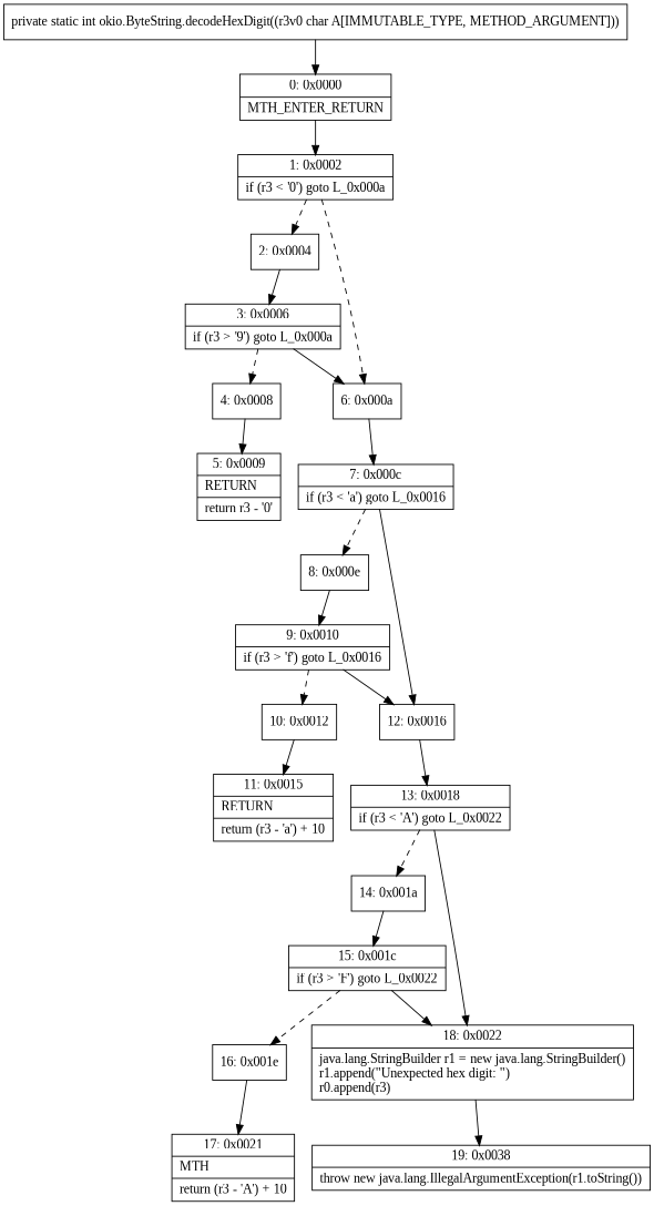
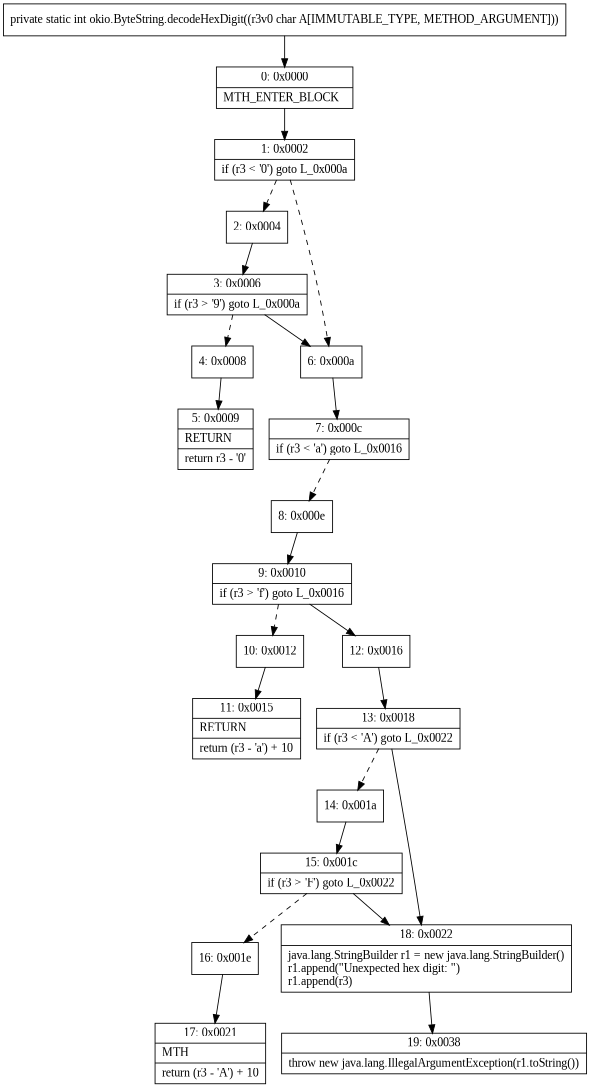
  digraph {
    fontname="Liberation Serif"
    node [fontname="Liberation Serif" shape=record]
    edge [fontname="Liberation Serif"]
-   n1 [label="{0\:\ 0x0000|MTH_ENTER_RETURN\l}"]
+   n1 [label="{0\:\ 0x0000|MTH_ENTER_BLOCK\l}"]
    n2 [label="{1\:\ 0x0002|if (r3 \< '0') goto L_0x000a\l}"]
    n3 [label="{2\:\ 0x0004}"]
    n4 [label="{6\:\ 0x000a}"]
    n5 [label="{3\:\ 0x0006|if (r3 \> '9') goto L_0x000a\l}"]
    n6 [label="{7\:\ 0x000c|if (r3 \< 'a') goto L_0x0016\l}"]
    n7 [label="{4\:\ 0x0008}"]
    n8 [label="{5\:\ 0x0009|RETURN\l|return r3 \- '0'\l}"]
    n9 [label="{8\:\ 0x000e}"]
    n10 [label="{12\:\ 0x0016}"]
    n11 [label="{9\:\ 0x0010|if (r3 \> 'f') goto L_0x0016\l}"]
    n12 [label="{13\:\ 0x0018|if (r3 \< 'A') goto L_0x0022\l}"]
    n13 [label="{10\:\ 0x0012}"]
    n14 [label="{11\:\ 0x0015|RETURN\l|return (r3 \- 'a') + 10\l}"]
    n15 [label="{14\:\ 0x001a}"]
-   n16 [label="{18\:\ 0x0022|java.lang.StringBuilder r1 = new java.lang.StringBuilder()\lr1.append(\"Unexpected hex digit: \")\lr0.append(r3)\l}"]
+   n16 [label="{18\:\ 0x0022|java.lang.StringBuilder r1 = new java.lang.StringBuilder()\lr1.append(\"Unexpected hex digit: \")\lr1.append(r3)\l}"]
    n17 [label="{15\:\ 0x001c|if (r3 \> 'F') goto L_0x0022\l}"]
    n18 [label="{19\:\ 0x0038|throw new java.lang.IllegalArgumentException(r1.toString())\l}"]
    n19 [label="{16\:\ 0x001e}"]
    n20 [label="{17\:\ 0x0021|MTH\l|return (r3 \- 'A') + 10\l}"]
    n21 [label="{private static int okio.ByteString.decodeHexDigit((r3v0 char A[IMMUTABLE_TYPE, METHOD_ARGUMENT])) }"]
    n1 -> n2
    n2 -> n3 [style=dashed]
    n2 -> n4 [style=dashed]
    n3 -> n5
    n4 -> n6
    n5 -> n4
    n5 -> n7 [style=dashed]
    n6 -> n9 [style=dashed]
-   n6 -> n10
    n7 -> n8
    n9 -> n11
    n10 -> n12
    n11 -> n10
    n11 -> n13 [style=dashed]
    n12 -> n15 [style=dashed]
    n12 -> n16
    n13 -> n14
    n15 -> n17
    n16 -> n18
    n17 -> n16
    n17 -> n19 [style=dashed]
    n19 -> n20
    n21 -> n1
  }
